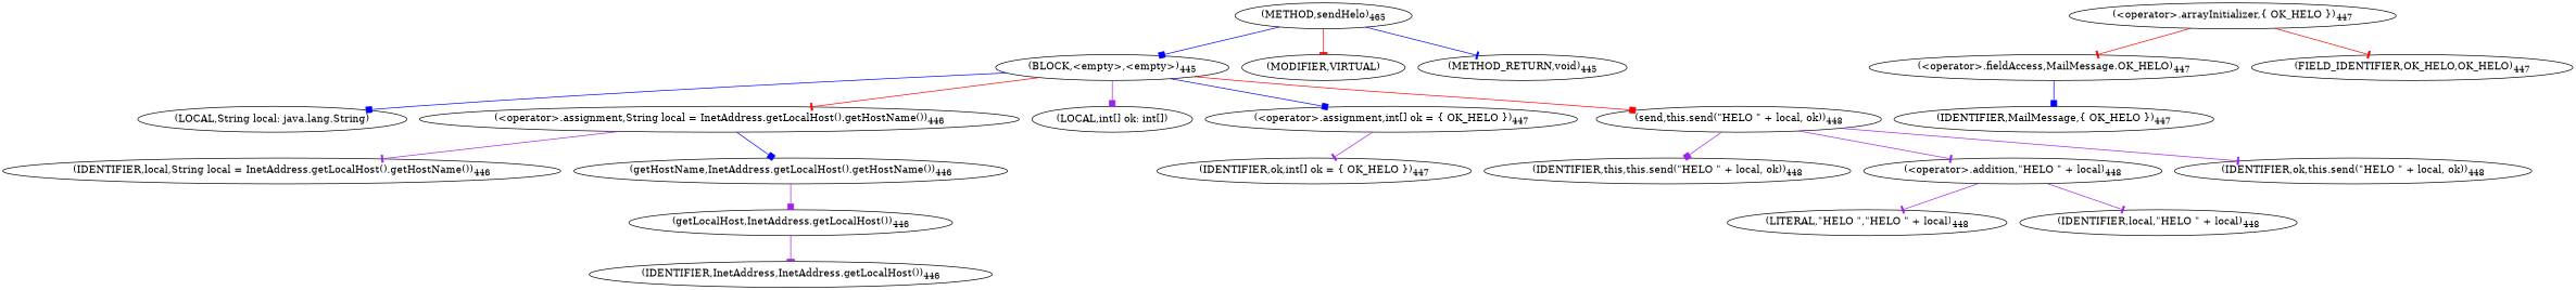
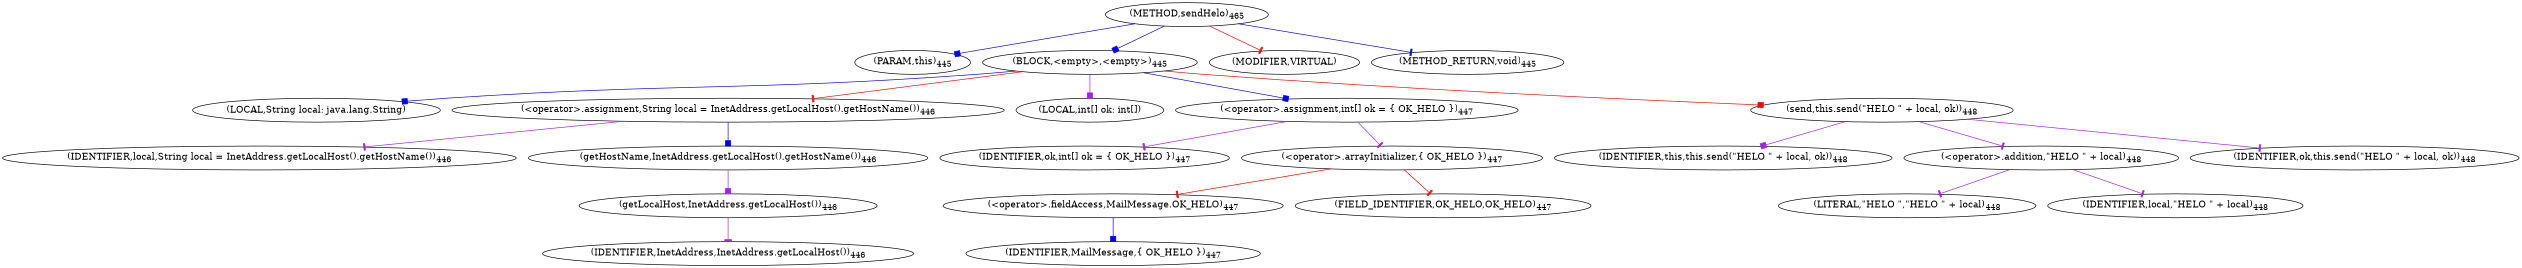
  digraph {
    edge [arrowhead=tee color=purple]
    n1 [label=<(METHOD,sendHelo)<SUB>465</SUB>>]
+   n2 [label=<(PARAM,this)<SUB>445</SUB>>]
    n3 [label=<(BLOCK,&lt;empty&gt;,&lt;empty&gt;)<SUB>445</SUB>>]
    n4 [label=<(MODIFIER,VIRTUAL)>]
    n5 [label=<(METHOD_RETURN,void)<SUB>445</SUB>>]
    n6 [label=<(LOCAL,String local: java.lang.String)>]
    n7 [label=<(&lt;operator&gt;.assignment,String local = InetAddress.getLocalHost().getHostName())<SUB>446</SUB>>]
    n8 [label=<(LOCAL,int[] ok: int[])>]
    n9 [label=<(&lt;operator&gt;.assignment,int[] ok = { OK_HELO })<SUB>447</SUB>>]
    n10 [label=<(send,this.send(&quot;HELO &quot; + local, ok))<SUB>448</SUB>>]
    n11 [label=<(IDENTIFIER,local,String local = InetAddress.getLocalHost().getHostName())<SUB>446</SUB>>]
    n12 [label=<(getHostName,InetAddress.getLocalHost().getHostName())<SUB>446</SUB>>]
    n13 [label=<(IDENTIFIER,ok,int[] ok = { OK_HELO })<SUB>447</SUB>>]
    n14 [label=<(&lt;operator&gt;.arrayInitializer,{ OK_HELO })<SUB>447</SUB>>]
    n15 [label=<(IDENTIFIER,this,this.send(&quot;HELO &quot; + local, ok))<SUB>448</SUB>>]
    n16 [label=<(&lt;operator&gt;.addition,&quot;HELO &quot; + local)<SUB>448</SUB>>]
    n17 [label=<(IDENTIFIER,ok,this.send(&quot;HELO &quot; + local, ok))<SUB>448</SUB>>]
    n18 [label=<(getLocalHost,InetAddress.getLocalHost())<SUB>446</SUB>>]
    n19 [label=<(IDENTIFIER,InetAddress,InetAddress.getLocalHost())<SUB>446</SUB>>]
    n20 [label=<(&lt;operator&gt;.fieldAccess,MailMessage.OK_HELO)<SUB>447</SUB>>]
    n21 [label=<(FIELD_IDENTIFIER,OK_HELO,OK_HELO)<SUB>447</SUB>>]
    n22 [label=<(IDENTIFIER,MailMessage,{ OK_HELO })<SUB>447</SUB>>]
    n23 [label=<(LITERAL,&quot;HELO &quot;,&quot;HELO &quot; + local)<SUB>448</SUB>>]
    n24 [label=<(IDENTIFIER,local,&quot;HELO &quot; + local)<SUB>448</SUB>>]
+   n1 -> n2 [arrowhead=box color=blue]
    n1 -> n3 [arrowhead=box color=blue]
    n1 -> n4 [color=red]
    n1 -> n5 [color=blue]
    n3 -> n6 [arrowhead=box color=blue]
    n3 -> n7 [color=red]
    n3 -> n8 [arrowhead=box]
    n3 -> n9 [arrowhead=box color=blue]
    n3 -> n10 [arrowhead=box color=red]
    n7 -> n11
    n7 -> n12 [arrowhead=box color=blue]
    n9 -> n13
+   n9 -> n14
    n10 -> n15 [arrowhead=box]
    n10 -> n16
    n10 -> n17
    n12 -> n18 [arrowhead=box]
    n14 -> n20 [color=red]
    n14 -> n21 [color=red]
    n16 -> n23
    n16 -> n24
    n18 -> n19
    n20 -> n22 [arrowhead=box color=blue]
  }
